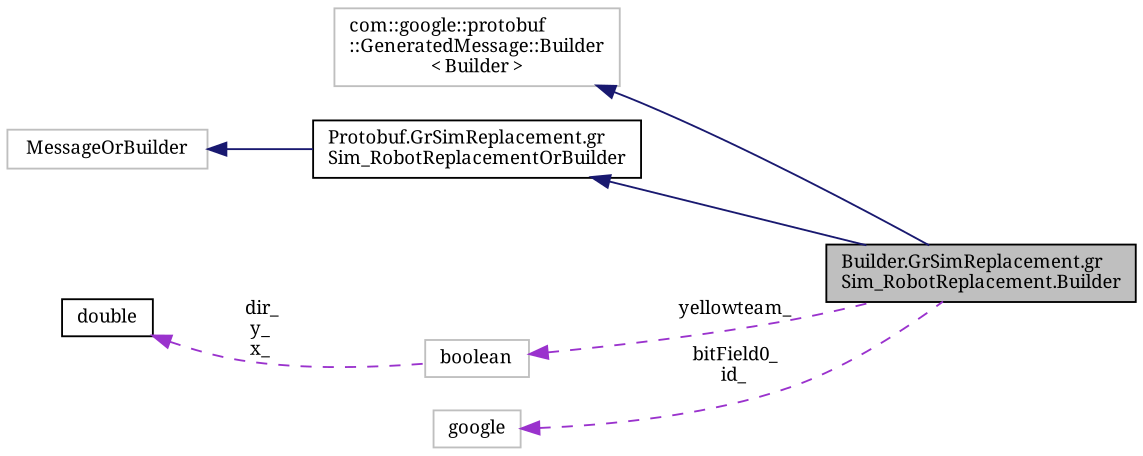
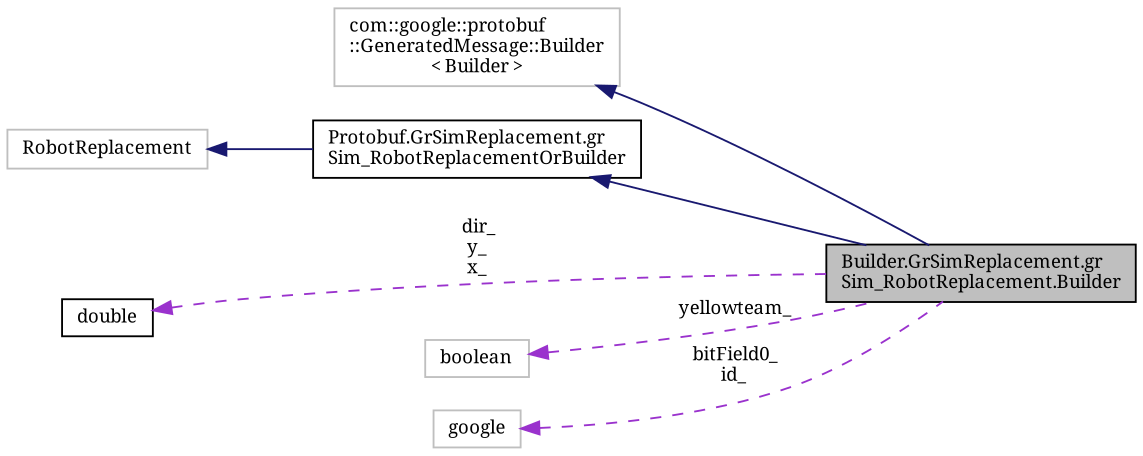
  digraph {
    fontname="Noto Serif"
    rankdir=LR
    node [color=grey75 fillcolor=white fontname="Noto Serif" fontsize=10 shape=record style=filled]
    edge [color=midnightblue dir=back fontname="Noto Serif" fontsize=10 labelfontname=Helvetica labelfontsize=10 style=solid]
    n1 [color=black fillcolor=grey75 fontcolor=black height=0.2 label="Builder.GrSimReplacement.gr\lSim_RobotReplacement.Builder" width=0.4]
    n2 [height=0.2 label="com::google::protobuf\l::GeneratedMessage::Builder\l\< Builder \>" width=0.4]
    n3 [color=black height=0.2 label="Protobuf.GrSimReplacement.gr\lSim_RobotReplacementOrBuilder" width=0.4]
-   n4 [height=0.2 label=MessageOrBuilder width=0.4]
+   n4 [height=0.2 label=RobotReplacement width=0.4]
    n5 [color=black height=0.2 label=double width=0.4]
    n6 [height=0.2 label=google width=0.4]
    n7 [height=0.2 label=boolean width=0.4]
    n2 -> n1
    n3 -> n1
    n4 -> n3
-   n5 -> n7 [color=darkorchid3 label=" dir_\ny_\nx_" style=dashed]
+   n5 -> n1 [color=darkorchid3 label=" dir_\ny_\nx_" style=dashed]
    n6 -> n1 [color=darkorchid3 label=" bitField0_\nid_" style=dashed]
    n7 -> n1 [color=darkorchid3 label=" yellowteam_" style=dashed]
  }
